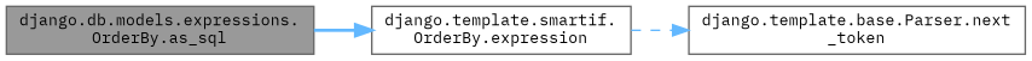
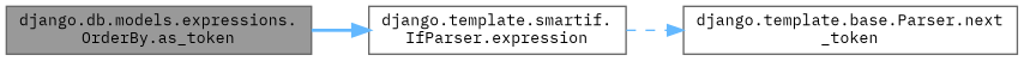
  digraph {
    fontname="IBM Plex Mono"
    rankdir=LR
    node [color=grey40 fillcolor=white fontname="IBM Plex Mono" fontsize=10 shape=box style=filled]
    edge [color=steelblue1 fontname="IBM Plex Mono" fontsize=10 labelfontname=Helvetica labelfontsize=10]
-   n1 [color=gray40 fillcolor=grey60 fontcolor=black height=0.2 label="django.db.models.expressions.\lOrderBy.as_sql" width=0.4]
-   n2 [height=0.2 label="django.template.smartif.\lOrderBy.expression" width=0.4]
+   n1 [color=gray40 fillcolor=grey60 fontcolor=black height=0.2 label="django.db.models.expressions.\lOrderBy.as_token" width=0.4]
+   n2 [height=0.2 label="django.template.smartif.\lIfParser.expression" width=0.4]
    n3 [height=0.2 label="django.template.base.Parser.next\l_token" width=0.4]
    n1 -> n2 [style=bold]
    n2 -> n3 [style=dashed]
  }
